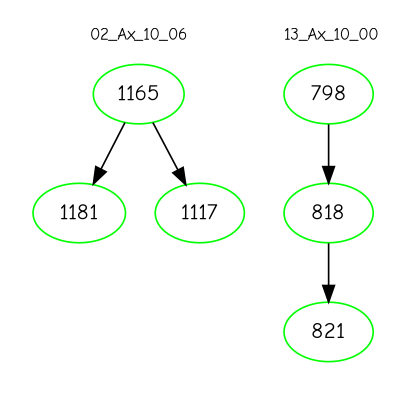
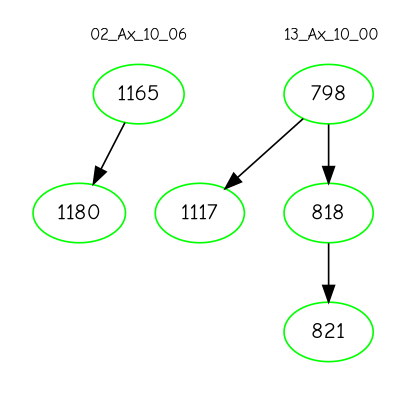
  digraph {
    fontname="Comic Neue"
    node [color=green fontname="Comic Neue"]
    edge [color=black fontname="Comic Neue"]
    n1 [label=1165]
    n2 [label=1117]
-   n3 [label=1181]
+   n3 [label=1180]
    n4 [label=798]
    n5 [label=821]
    n6 [label=818]
    subgraph cluster_1 {
      color=white
      fontsize=10
      label="02_Ax_10_06"
      n1
      n2
      n3
    }
    subgraph cluster_2 {
      color=white
      fontsize=10
      label="13_Ax_10_00"
      n4
      n5
      n6
    }
-   n1 -> n2
+   n4 -> n2
    n1 -> n3
    n4 -> n6
    n6 -> n5
  }
